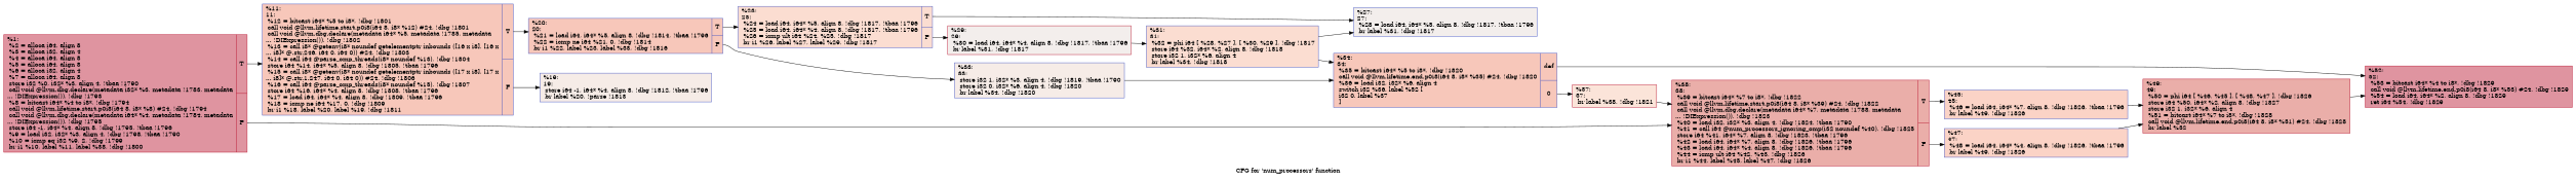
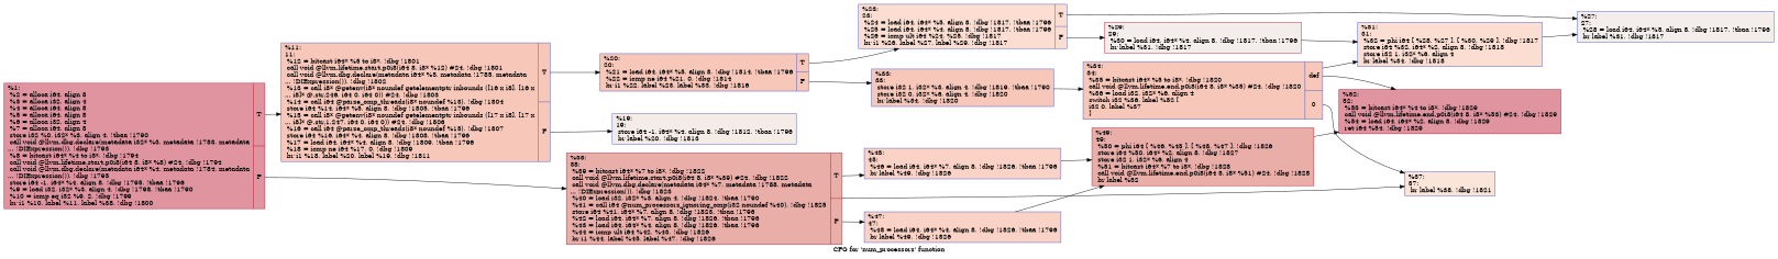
  digraph {
    label="CFG for 'num_processors' function"
    rankdir=LR
    node [color="#3d50c3ff" fillcolor="#ec7f6370" shape=record style=filled]
    n1 [color="#b70d28ff" fillcolor="#b70d2870" label="{%1:\l  %2 = alloca i64, align 8\l  %3 = alloca i32, align 4\l  %4 = alloca i64, align 8\l  %5 = alloca i64, align 8\l  %6 = alloca i32, align 4\l  %7 = alloca i64, align 8\l  store i32 %0, i32* %3, align 4, !tbaa !1790\l  call void @llvm.dbg.declare(metadata i32* %3, metadata !1783, metadata\l... !DIExpression()), !dbg !1793\l  %8 = bitcast i64* %4 to i8*, !dbg !1794\l  call void @llvm.lifetime.start.p0i8(i64 8, i8* %8) #24, !dbg !1794\l  call void @llvm.dbg.declare(metadata i64* %4, metadata !1784, metadata\l... !DIExpression()), !dbg !1795\l  store i64 -1, i64* %4, align 8, !dbg !1795, !tbaa !1796\l  %9 = load i32, i32* %3, align 4, !dbg !1798, !tbaa !1790\l  %10 = icmp eq i32 %9, 2, !dbg !1799\l  br i1 %10, label %11, label %38, !dbg !1800\l|{<s0>T|<s1>F}}"]
    n2 [label="{%11:\l11:                                               \l  %12 = bitcast i64* %5 to i8*, !dbg !1801\l  call void @llvm.lifetime.start.p0i8(i64 8, i8* %12) #24, !dbg !1801\l  call void @llvm.dbg.declare(metadata i64* %5, metadata !1785, metadata\l... !DIExpression()), !dbg !1802\l  %13 = call i8* @getenv(i8* noundef getelementptr inbounds ([16 x i8], [16 x\l... i8]* @.str.246, i64 0, i64 0)) #24, !dbg !1803\l  %14 = call i64 @parse_omp_threads(i8* noundef %13), !dbg !1804\l  store i64 %14, i64* %5, align 8, !dbg !1805, !tbaa !1796\l  %15 = call i8* @getenv(i8* noundef getelementptr inbounds ([17 x i8], [17 x\l... i8]* @.str.1.247, i64 0, i64 0)) #24, !dbg !1806\l  %16 = call i64 @parse_omp_threads(i8* noundef %15), !dbg !1807\l  store i64 %16, i64* %4, align 8, !dbg !1808, !tbaa !1796\l  %17 = load i64, i64* %4, align 8, !dbg !1809, !tbaa !1796\l  %18 = icmp ne i64 %17, 0, !dbg !1809\l  br i1 %18, label %20, label %19, !dbg !1811\l|{<s0>T|<s1>F}}"]
    n3 [color="#b70d28ff" fillcolor="#d0473d70" label="{%38:\l38:                                               \l  %39 = bitcast i64* %7 to i8*, !dbg !1822\l  call void @llvm.lifetime.start.p0i8(i64 8, i8* %39) #24, !dbg !1822\l  call void @llvm.dbg.declare(metadata i64* %7, metadata !1788, metadata\l... !DIExpression()), !dbg !1823\l  %40 = load i32, i32* %3, align 4, !dbg !1824, !tbaa !1790\l  %41 = call i64 @num_processors_ignoring_omp(i32 noundef %40), !dbg !1825\l  store i64 %41, i64* %7, align 8, !dbg !1823, !tbaa !1796\l  %42 = load i64, i64* %7, align 8, !dbg !1826, !tbaa !1796\l  %43 = load i64, i64* %4, align 8, !dbg !1826, !tbaa !1796\l  %44 = icmp ult i64 %42, %43, !dbg !1826\l  br i1 %44, label %45, label %47, !dbg !1826\l|{<s0>T|<s1>F}}"]
    n4 [label="{%20:\l20:                                               \l  %21 = load i64, i64* %5, align 8, !dbg !1814, !tbaa !1796\l  %22 = icmp ne i64 %21, 0, !dbg !1814\l  br i1 %22, label %23, label %33, !dbg !1816\l|{<s0>T|<s1>F}}"]
-   n5 [fillcolor="#ead5c970" label="{%19:\l19:                                               \l  store i64 -1, i64* %4, align 8, !dbg !1812, !tbaa !1796\l  br label %20, !parse !1813\l}"]
+   n5 [fillcolor="#ead5c970" label="{%19:\l19:                                               \l  store i64 -1, i64* %4, align 8, !dbg !1812, !tbaa !1796\l  br label %20, !dbg !1813\l}"]
    n6 [fillcolor="#f59c7d70" label="{%45:\l45:                                               \l  %46 = load i64, i64* %7, align 8, !dbg !1826, !tbaa !1796\l  br label %49, !dbg !1826\l}"]
    n7 [fillcolor="#f59c7d70" label="{%47:\l47:                                               \l  %48 = load i64, i64* %4, align 8, !dbg !1826, !tbaa !1796\l  br label %49, !dbg !1826\l}"]
    n8 [fillcolor="#f7b39670" label="{%23:\l23:                                               \l  %24 = load i64, i64* %5, align 8, !dbg !1817, !tbaa !1796\l  %25 = load i64, i64* %4, align 8, !dbg !1817, !tbaa !1796\l  %26 = icmp ult i64 %24, %25, !dbg !1817\l  br i1 %26, label %27, label %29, !dbg !1817\l|{<s0>T|<s1>F}}"]
-   n9 [fillcolor="#ead5c970" label="{%33:\l33:                                               \l  store i32 1, i32* %3, align 4, !dbg !1819, !tbaa !1790\l  store i32 0, i32* %6, align 4, !dbg !1820\l  br label %34, !dbg !1820\l}"]
+   n9 [label="{%33:\l33:                                               \l  store i32 1, i32* %3, align 4, !dbg !1819, !tbaa !1790\l  store i32 0, i32* %6, align 4, !dbg !1820\l  br label %34, !dbg !1820\l}"]
    n10 [color="#b70d28ff" fillcolor="#d0473d70" label="{%49:\l49:                                               \l  %50 = phi i64 [ %46, %45 ], [ %48, %47 ], !dbg !1826\l  store i64 %50, i64* %2, align 8, !dbg !1827\l  store i32 1, i32* %6, align 4\l  %51 = bitcast i64* %7 to i8*, !dbg !1828\l  call void @llvm.lifetime.end.p0i8(i64 8, i8* %51) #24, !dbg !1828\l  br label %52\l}"]
    n11 [fillcolor="#e3d9d370" label="{%27:\l27:                                               \l  %28 = load i64, i64* %5, align 8, !dbg !1817, !tbaa !1796\l  br label %31, !dbg !1817\l}"]
    n12 [color="#b70d28ff" fillcolor="#e3d9d370" label="{%29:\l29:                                               \l  %30 = load i64, i64* %4, align 8, !dbg !1817, !tbaa !1796\l  br label %31, !dbg !1817\l}"]
    n13 [label="{%34:\l34:                                               \l  %35 = bitcast i64* %5 to i8*, !dbg !1820\l  call void @llvm.lifetime.end.p0i8(i64 8, i8* %35) #24, !dbg !1820\l  %36 = load i32, i32* %6, align 4\l  switch i32 %36, label %52 [\l    i32 0, label %37\l  ]\l|{<s0>def|<s1>0}}"]
    n14 [fillcolor="#f7b39670" label="{%31:\l31:                                               \l  %32 = phi i64 [ %28, %27 ], [ %30, %29 ], !dbg !1817\l  store i64 %32, i64* %2, align 8, !dbg !1818\l  store i32 1, i32* %6, align 4\l  br label %34, !dbg !1818\l}"]
    n15 [color="#b70d28ff" fillcolor="#b70d2870" label="{%52:\l52:                                               \l  %53 = bitcast i64* %4 to i8*, !dbg !1829\l  call void @llvm.lifetime.end.p0i8(i64 8, i8* %53) #24, !dbg !1829\l  %54 = load i64, i64* %2, align 8, !dbg !1829\l  ret i64 %54, !dbg !1829\l}"]
-   n16 [color="#b70d28ff" fillcolor="#f5c1a970" label="{%37:\l37:                                               \l  br label %38, !dbg !1821\l}"]
+   n16 [fillcolor="#f5c1a970" label="{%37:\l37:                                               \l  br label %38, !dbg !1821\l}"]
    n1 -> n2 [tailport=s0]
    n1 -> n3 [tailport=s1]
    n2 -> n4 [tailport=s0]
    n2 -> n5 [tailport=s1]
    n3 -> n6 [tailport=s0]
    n3 -> n7 [tailport=s1]
    n4 -> n8 [tailport=s0]
    n4 -> n9 [tailport=s1]
    n6 -> n10
    n7 -> n10
    n8 -> n11 [tailport=s0]
    n8 -> n12 [tailport=s1]
    n9 -> n13
    n10 -> n15
    n12 -> n14
    n13 -> n15 [tailport=s0]
    n13 -> n16 [tailport=s1]
    n14 -> n11
-   n14 -> n13
-   n16 -> n3
+   n13 -> n14
+   n3 -> n16
  }
